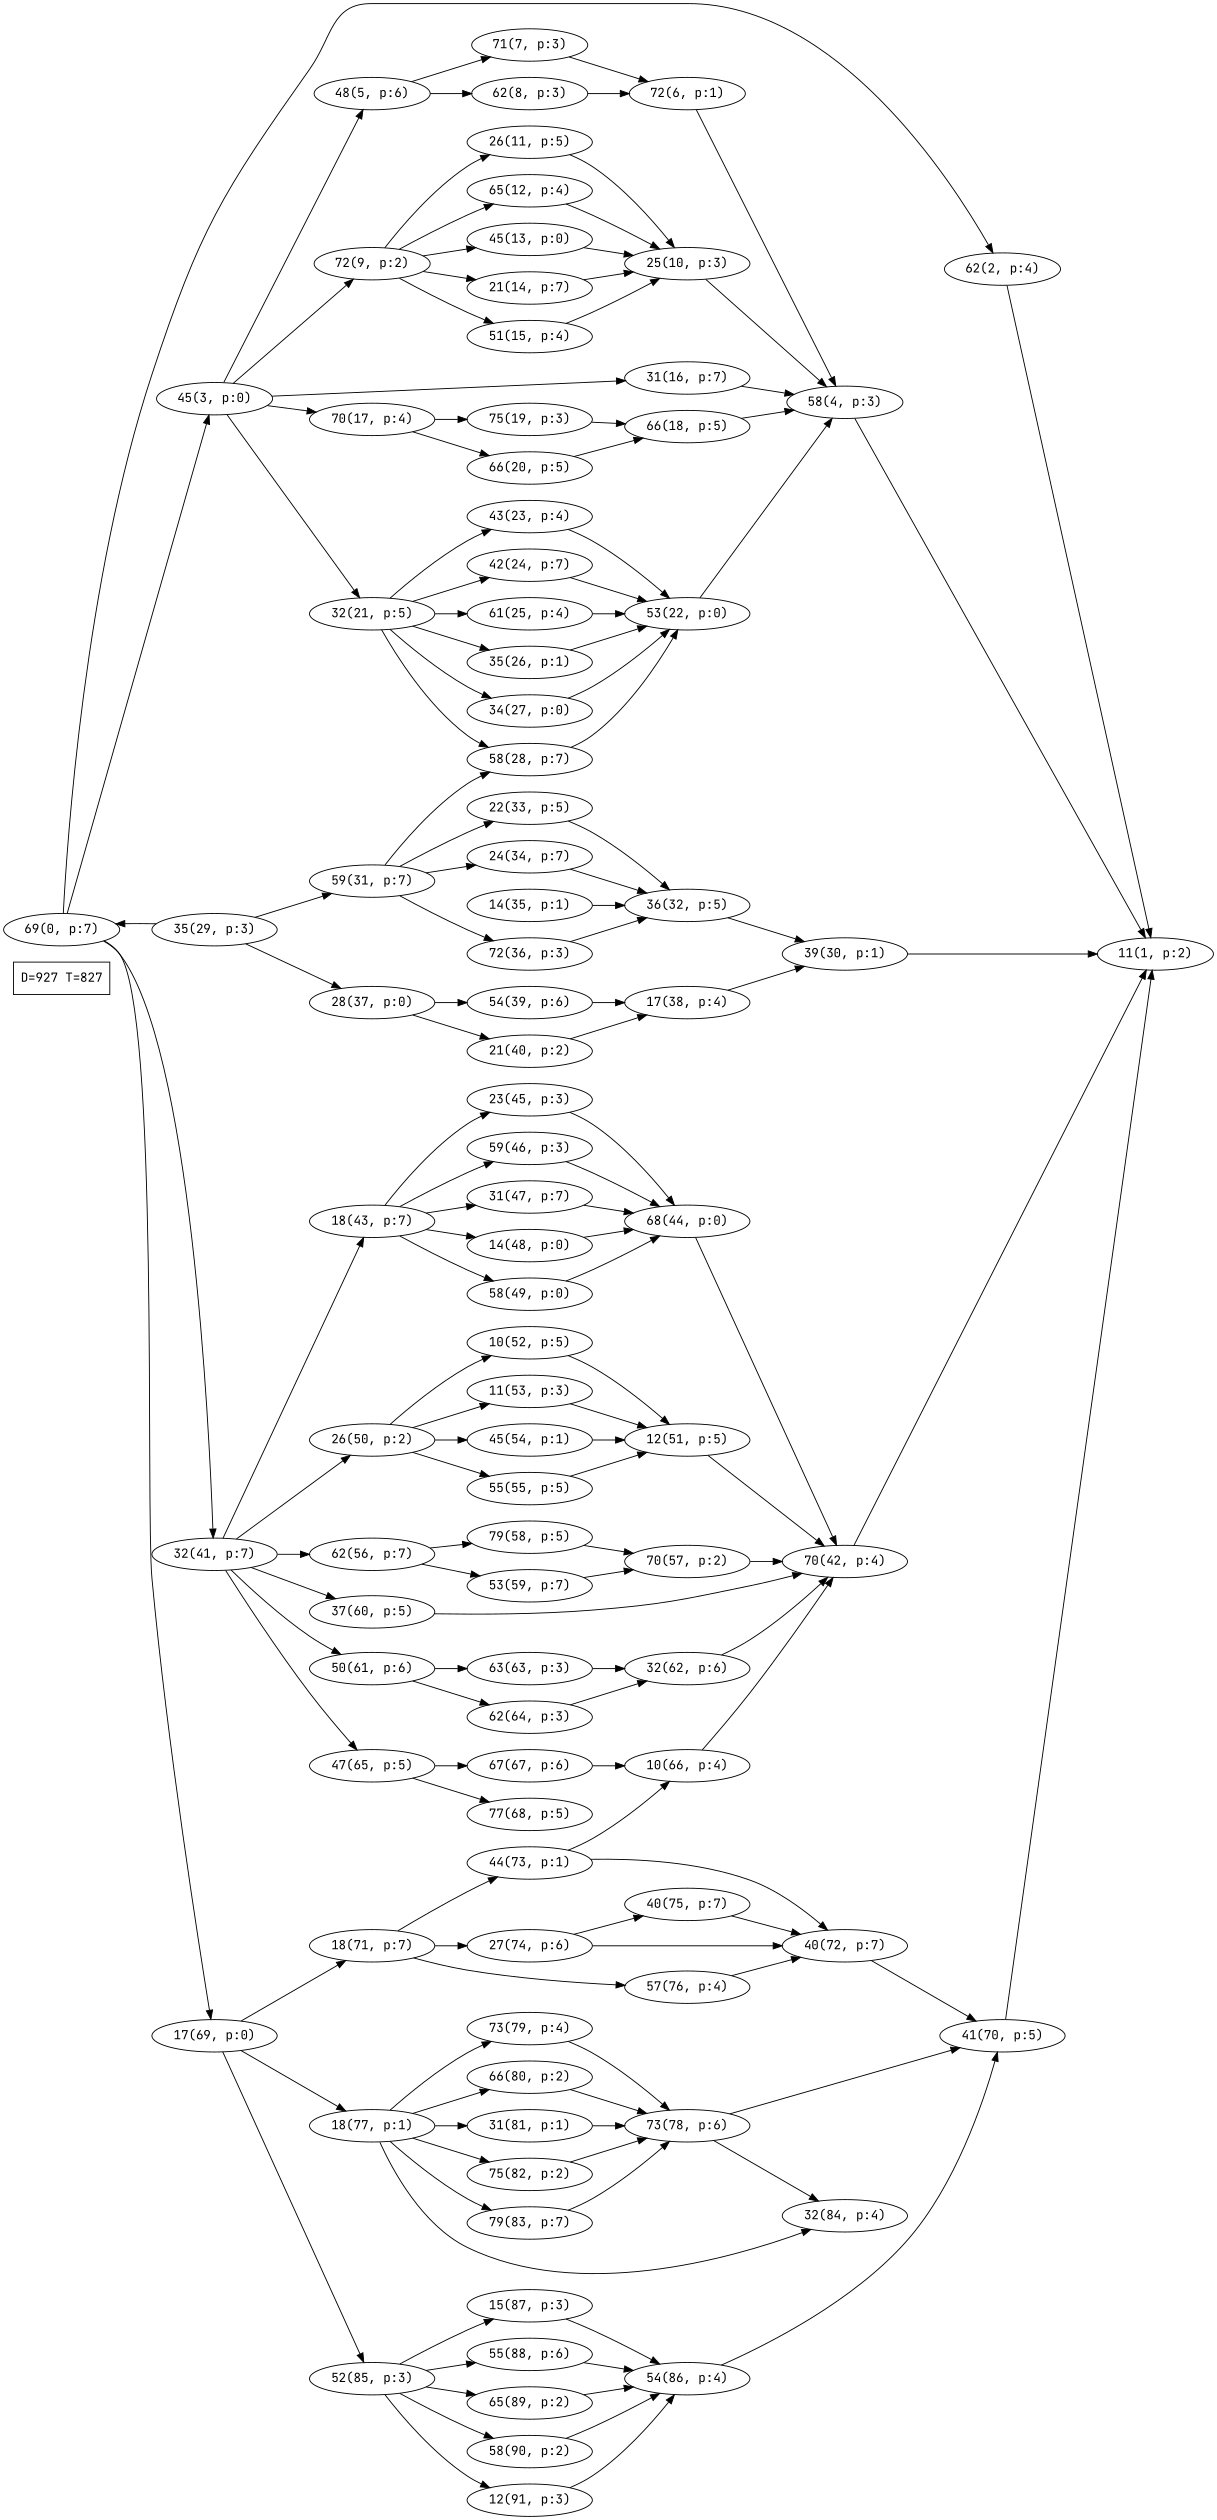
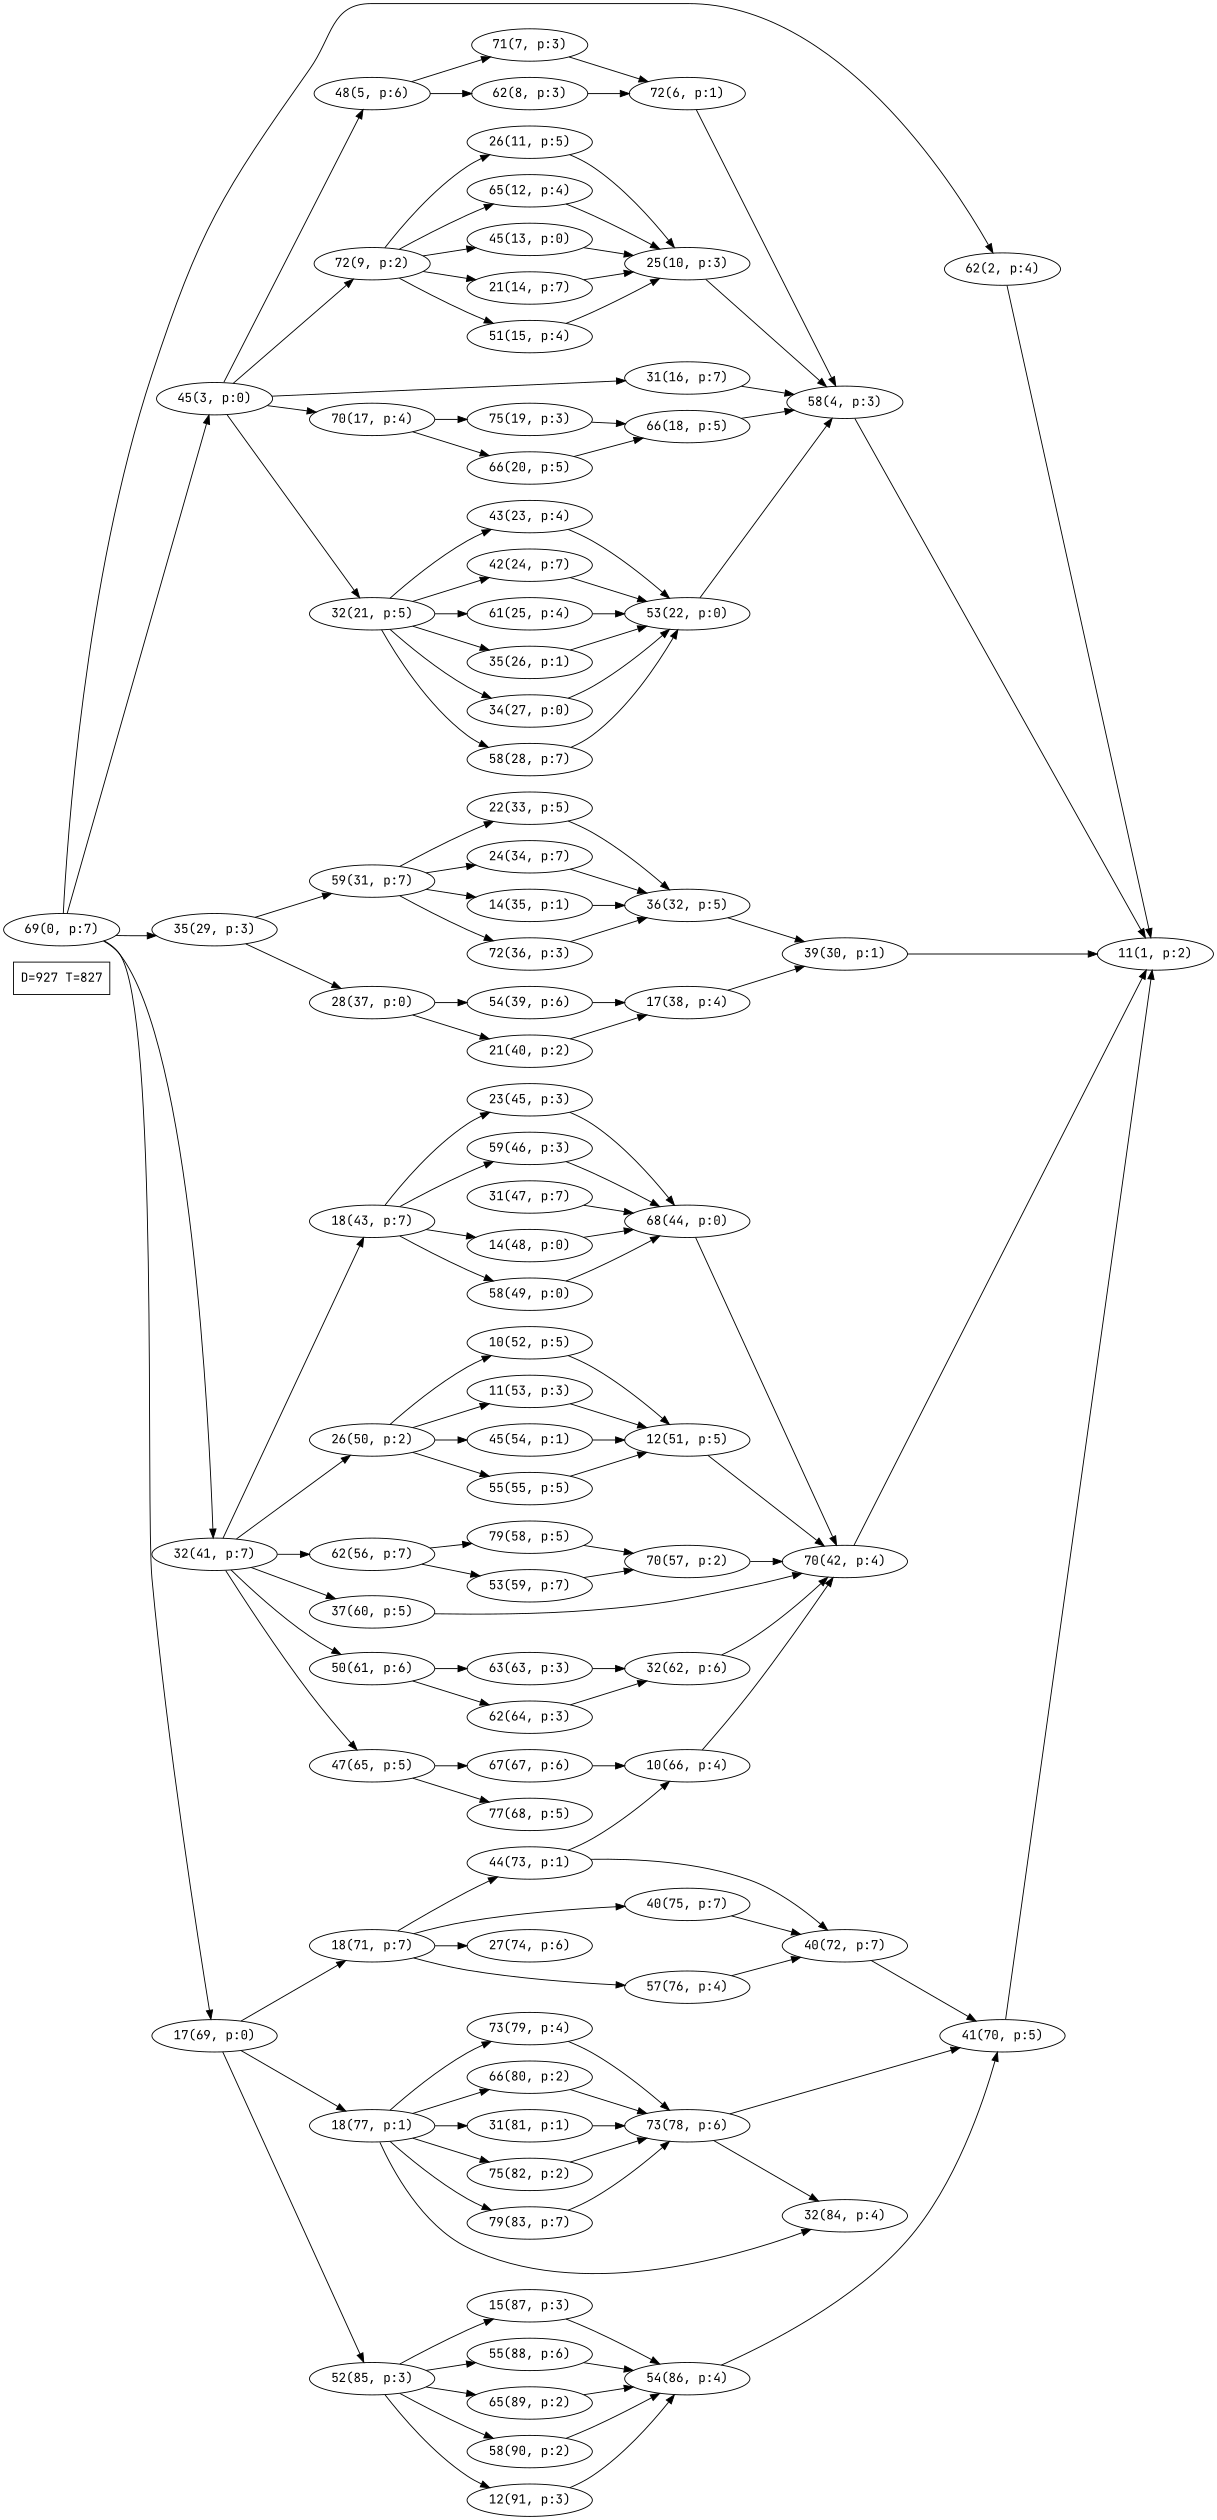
  digraph {
    fontname="JetBrains Mono"
    rankdir=LR
    node [fontname="JetBrains Mono"]
    edge [fontname="JetBrains Mono"]
    n1 [label="D=927 T=827" shape=box]
    n2 [label="69(0, p:7)"]
    n3 [label="62(2, p:4)"]
    n4 [label="45(3, p:0)"]
    n5 [label="35(29, p:3)"]
    n6 [label="32(41, p:7)"]
    n7 [label="17(69, p:0)"]
    n8 [label="11(1, p:2)"]
    n9 [label="48(5, p:6)"]
    n10 [label="72(9, p:2)"]
    n11 [label="31(16, p:7)"]
    n12 [label="70(17, p:4)"]
    n13 [label="32(21, p:5)"]
    n14 [label="59(31, p:7)"]
    n15 [label="28(37, p:0)"]
    n16 [label="18(43, p:7)"]
    n17 [label="26(50, p:2)"]
    n18 [label="62(56, p:7)"]
    n19 [label="37(60, p:5)"]
    n20 [label="50(61, p:6)"]
    n21 [label="47(65, p:5)"]
    n22 [label="18(71, p:7)"]
    n23 [label="18(77, p:1)"]
    n24 [label="52(85, p:3)"]
    n25 [label="71(7, p:3)"]
    n26 [label="62(8, p:3)"]
    n27 [label="26(11, p:5)"]
    n28 [label="65(12, p:4)"]
    n29 [label="45(13, p:0)"]
    n30 [label="21(14, p:7)"]
    n31 [label="51(15, p:4)"]
    n32 [label="58(4, p:3)"]
    n33 [label="75(19, p:3)"]
    n34 [label="66(20, p:5)"]
    n35 [label="43(23, p:4)"]
    n36 [label="42(24, p:7)"]
    n37 [label="61(25, p:4)"]
    n38 [label="35(26, p:1)"]
    n39 [label="34(27, p:0)"]
    n40 [label="58(28, p:7)"]
    n41 [label="72(6, p:1)"]
    n42 [label="25(10, p:3)"]
    n43 [label="66(18, p:5)"]
    n44 [label="53(22, p:0)"]
    n45 [label="22(33, p:5)"]
    n46 [label="24(34, p:7)"]
    n47 [label="14(35, p:1)"]
    n48 [label="72(36, p:3)"]
    n49 [label="54(39, p:6)"]
    n50 [label="21(40, p:2)"]
    n51 [label="39(30, p:1)"]
    n52 [label="36(32, p:5)"]
    n53 [label="17(38, p:4)"]
    n54 [label="23(45, p:3)"]
    n55 [label="59(46, p:3)"]
    n56 [label="31(47, p:7)"]
    n57 [label="14(48, p:0)"]
    n58 [label="58(49, p:0)"]
    n59 [label="10(52, p:5)"]
    n60 [label="11(53, p:3)"]
    n61 [label="45(54, p:1)"]
    n62 [label="55(55, p:5)"]
    n63 [label="79(58, p:5)"]
    n64 [label="53(59, p:7)"]
    n65 [label="70(42, p:4)"]
    n66 [label="63(63, p:3)"]
    n67 [label="62(64, p:3)"]
    n68 [label="67(67, p:6)"]
    n69 [label="77(68, p:5)"]
    n70 [label="68(44, p:0)"]
    n71 [label="12(51, p:5)"]
    n72 [label="70(57, p:2)"]
    n73 [label="32(62, p:6)"]
    n74 [label="10(66, p:4)"]
    n75 [label="44(73, p:1)"]
    n76 [label="27(74, p:6)"]
    n77 [label="40(75, p:7)"]
    n78 [label="57(76, p:4)"]
    n79 [label="73(79, p:4)"]
    n80 [label="66(80, p:2)"]
    n81 [label="31(81, p:1)"]
    n82 [label="75(82, p:2)"]
    n83 [label="79(83, p:7)"]
    n84 [label="32(84, p:4)"]
    n85 [label="15(87, p:3)"]
    n86 [label="55(88, p:6)"]
    n87 [label="65(89, p:2)"]
    n88 [label="58(90, p:2)"]
    n89 [label="12(91, p:3)"]
    n90 [label="41(70, p:5)"]
    n91 [label="40(72, p:7)"]
    n92 [label="73(78, p:6)"]
    n93 [label="54(86, p:4)"]
    n2 -> n3
    n2 -> n4
-   n5 -> n2
+   n2 -> n5
    n2 -> n6
    n2 -> n7
    n3 -> n8
    n4 -> n9
    n4 -> n10
    n4 -> n11
    n4 -> n12
    n4 -> n13
    n5 -> n14
    n5 -> n15
    n6 -> n16
    n6 -> n17
    n6 -> n18
    n6 -> n19
    n6 -> n20
    n6 -> n21
    n7 -> n22
    n7 -> n23
    n7 -> n24
    n9 -> n25
    n9 -> n26
    n10 -> n27
    n10 -> n28
    n10 -> n29
    n10 -> n30
    n10 -> n31
    n11 -> n32
    n12 -> n33
    n12 -> n34
    n13 -> n35
    n13 -> n36
    n13 -> n37
    n13 -> n38
    n13 -> n39
    n13 -> n40
    n14 -> n45
    n14 -> n46
-   n14 -> n40
+   n14 -> n47
    n14 -> n48
    n15 -> n49
    n15 -> n50
    n16 -> n54
    n16 -> n55
-   n16 -> n56
    n16 -> n57
    n16 -> n58
    n17 -> n59
    n17 -> n60
    n17 -> n61
    n17 -> n62
    n18 -> n63
    n18 -> n64
    n19 -> n65
    n20 -> n66
    n20 -> n67
    n21 -> n68
    n21 -> n69
    n22 -> n75
    n22 -> n76
-   n76 -> n77
+   n22 -> n77
    n22 -> n78
    n23 -> n79
    n23 -> n80
    n23 -> n81
    n23 -> n82
    n23 -> n83
    n23 -> n84
    n24 -> n85
    n24 -> n86
    n24 -> n87
    n24 -> n88
    n24 -> n89
    n25 -> n41
    n26 -> n41
    n27 -> n42
    n28 -> n42
    n29 -> n42
    n30 -> n42
    n31 -> n42
    n32 -> n8
    n33 -> n43
    n34 -> n43
    n35 -> n44
    n36 -> n44
    n37 -> n44
    n38 -> n44
    n39 -> n44
    n40 -> n44
    n41 -> n32
    n42 -> n32
    n43 -> n32
    n44 -> n32
    n45 -> n52
    n46 -> n52
    n47 -> n52
    n48 -> n52
    n49 -> n53
    n50 -> n53
    n51 -> n8
    n52 -> n51
    n53 -> n51
    n54 -> n70
    n55 -> n70
    n56 -> n70
    n57 -> n70
    n58 -> n70
    n59 -> n71
    n60 -> n71
    n61 -> n71
    n62 -> n71
    n63 -> n72
    n64 -> n72
    n65 -> n8
    n66 -> n73
    n67 -> n73
    n68 -> n74
    n70 -> n65
    n71 -> n65
    n72 -> n65
    n73 -> n65
    n74 -> n65
    n75 -> n74
    n75 -> n91
-   n76 -> n91
    n77 -> n91
    n78 -> n91
    n79 -> n92
    n80 -> n92
    n81 -> n92
    n82 -> n92
    n83 -> n92
    n85 -> n93
    n86 -> n93
    n87 -> n93
    n88 -> n93
    n89 -> n93
    n90 -> n8
    n91 -> n90
    n92 -> n84
    n92 -> n90
    n93 -> n90
  }
